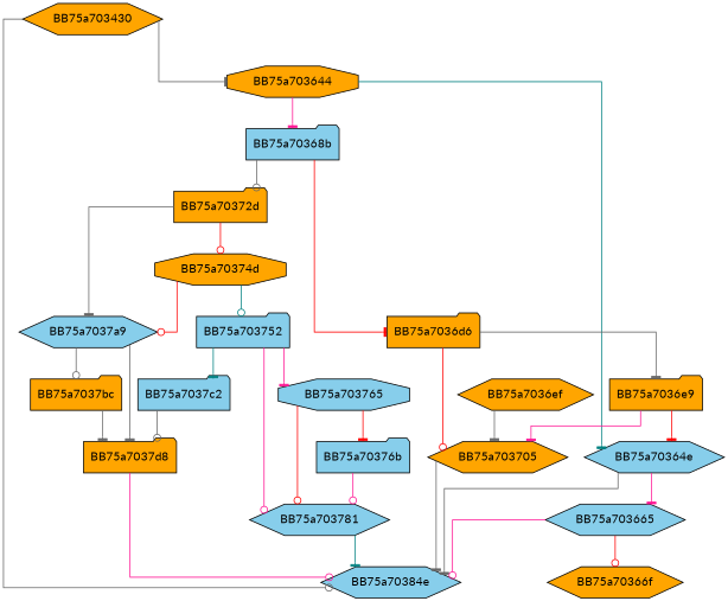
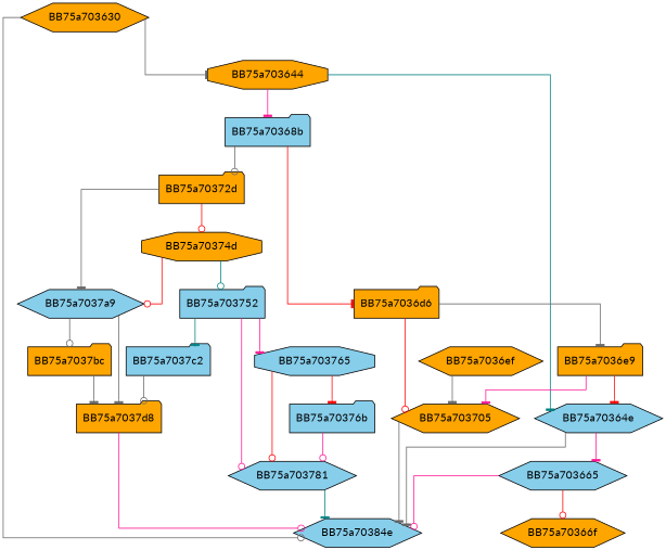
  digraph {
    fontname=Lato
    splines=ortho
    node [fillcolor=orange fontname=Lato shape=hexagon style=filled]
    edge [arrowhead=tee color=gray40 fontname=Lato]
    BB75a70384e [fillcolor=skyblue]
-   BB75a703630 [label=BB75a703430]
+   BB75a703630
    BB75a703644 [shape=octagon]
    BB75a70368b [fillcolor=skyblue shape=folder]
    BB75a70364e [fillcolor=skyblue]
    BB75a70372d [shape=folder]
    BB75a7036d6 [shape=folder]
    BB75a703665 [fillcolor=skyblue]
    BB75a7037a9 [fillcolor=skyblue]
    BB75a70374d [shape=octagon]
    BB75a703705
    BB75a7036e9 [shape=folder]
    BB75a70366f
    BB75a7037d8 [shape=folder]
    BB75a7037bc [shape=folder]
    BB75a703752 [fillcolor=skyblue shape=folder]
    BB75a7036ef
    BB75a703781 [fillcolor=skyblue]
    BB75a703765 [fillcolor=skyblue shape=octagon]
    BB75a7037c2 [fillcolor=skyblue shape=folder]
    BB75a70376b [fillcolor=skyblue shape=folder]
    BB75a703630 -> BB75a70384e [arrowhead=odot]
    BB75a703630 -> BB75a703644
    BB75a703644 -> BB75a70368b [color=deeppink]
    BB75a703644 -> BB75a70364e [color=teal]
    BB75a70368b -> BB75a70372d [arrowhead=odot]
    BB75a70368b -> BB75a7036d6 [color=red]
    BB75a70364e -> BB75a70384e
    BB75a70364e -> BB75a703665 [color=deeppink]
    BB75a70372d -> BB75a7037a9
    BB75a70372d -> BB75a70374d [arrowhead=odot color=red]
    BB75a7036d6 -> BB75a703705 [arrowhead=odot color=red]
    BB75a7036d6 -> BB75a7036e9
    BB75a703665 -> BB75a70384e [arrowhead=odot color=deeppink]
    BB75a703665 -> BB75a70366f [arrowhead=odot color=red]
    BB75a7037a9 -> BB75a7037d8
    BB75a7037a9 -> BB75a7037bc [arrowhead=odot]
    BB75a70374d -> BB75a7037a9 [arrowhead=odot color=red]
    BB75a70374d -> BB75a703752 [arrowhead=odot color=teal]
    BB75a703705 -> BB75a70384e
    BB75a7036e9 -> BB75a70364e [color=red]
    BB75a7036e9 -> BB75a703705 [color=deeppink]
    BB75a7037d8 -> BB75a70384e [arrowhead=odot color=deeppink]
    BB75a7037bc -> BB75a7037d8
    BB75a703752 -> BB75a703781 [arrowhead=odot color=deeppink]
    BB75a703752 -> BB75a703765 [color=deeppink]
    BB75a703752 -> BB75a7037c2 [color=teal]
    BB75a7036ef -> BB75a703705
    BB75a703781 -> BB75a70384e [color=teal]
    BB75a703765 -> BB75a703781 [arrowhead=odot color=red]
    BB75a703765 -> BB75a70376b [color=red]
    BB75a7037c2 -> BB75a7037d8 [arrowhead=odot]
    BB75a70376b -> BB75a703781 [arrowhead=odot color=deeppink]
  }
